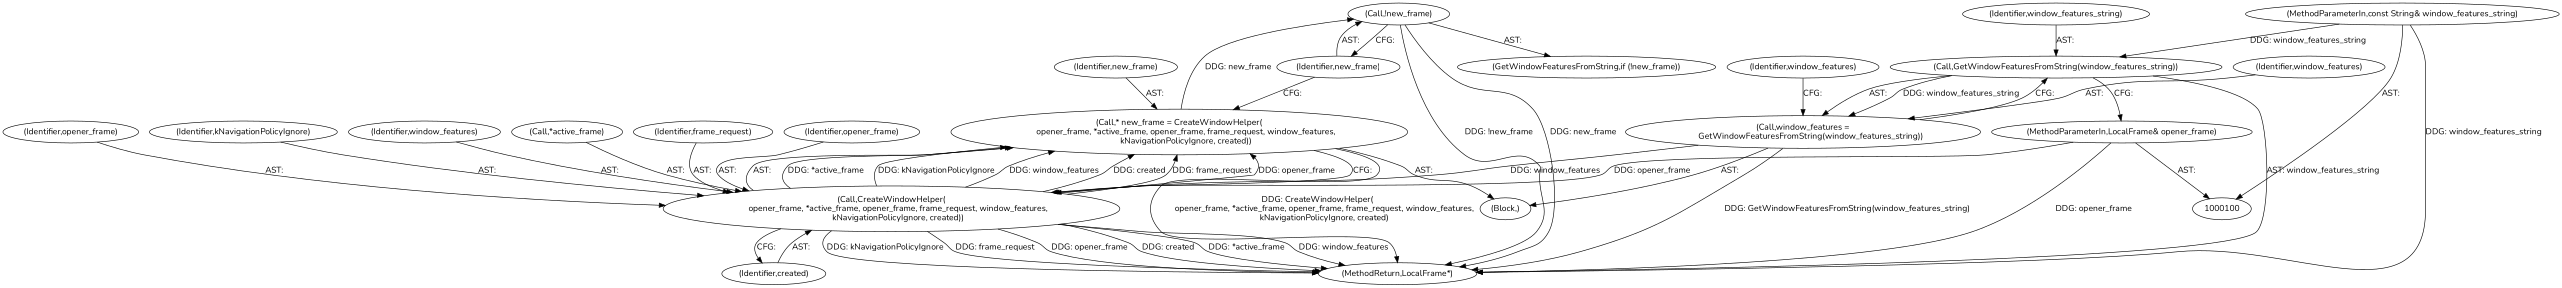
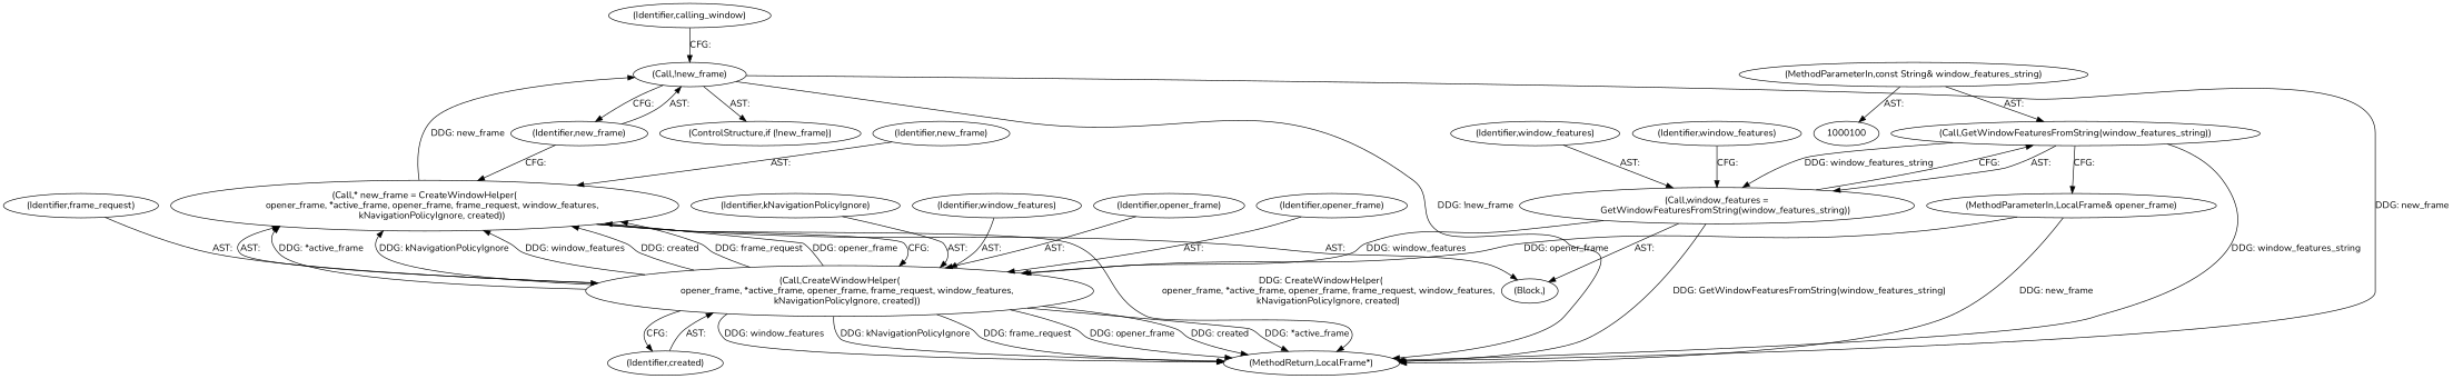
  digraph {
    fontname=Nunito
    node [fontname=Nunito]
    edge [fontname=Nunito]
    n1 [label="(Call,!new_frame)"]
    n2 [label="(Identifier,new_frame)"]
    n3 [label="(MethodReturn,LocalFrame*)"]
-   n4 [label="(GetWindowFeaturesFromString,if (!new_frame))"]
+   n4 [label="(ControlStructure,if (!new_frame))"]
    n5 [label="(Call,* new_frame = CreateWindowHelper(\n      opener_frame, *active_frame, opener_frame, frame_request, window_features,\n      kNavigationPolicyIgnore, created))"]
    n6 [label="(Call,CreateWindowHelper(\n      opener_frame, *active_frame, opener_frame, frame_request, window_features,\n      kNavigationPolicyIgnore, created))"]
    n7 [label="(Block,)"]
    n8 [label="(Identifier,created)"]
    n9 [label="(MethodParameterIn,LocalFrame& opener_frame)"]
    1000100
    n11 [label="(Call,window_features =\n       GetWindowFeaturesFromString(window_features_string))"]
    n12 [label="(Call,GetWindowFeaturesFromString(window_features_string))"]
-   n13 [label="(Identifier,window_features_string)"]
    n14 [label="(MethodParameterIn,const String& window_features_string)"]
    n15 [label="(Identifier,window_features)"]
    n16 [label="(Identifier,kNavigationPolicyIgnore)"]
    n17 [label="(Identifier,window_features)"]
    n18 [label="(Identifier,window_features)"]
    n19 [label="(Identifier,opener_frame)"]
-   n20 [label="(Call,*active_frame)"]
    n21 [label="(Identifier,new_frame)"]
+   n22 [label="(Identifier,calling_window)"]
    n23 [label="(Identifier,opener_frame)"]
    n24 [label="(Identifier,frame_request)"]
    n1 -> n2 [label="CFG: "]
    n1 -> n3 [label="DDG: !new_frame"]
    n1 -> n3 [label="DDG: new_frame"]
    n1 -> n4 [label="AST: "]
    n2 -> n1 [label="AST: "]
    n2 -> n5 [label="CFG: "]
    n5 -> n1 [label="DDG: new_frame"]
    n5 -> n3 [label="DDG: CreateWindowHelper(\n      opener_frame, *active_frame, opener_frame, frame_request, window_features,\n      kNavigationPolicyIgnore, created)"]
    n5 -> n6 [label="CFG: "]
    n5 -> n7 [label="AST: "]
    n6 -> n3 [label="DDG: opener_frame"]
    n6 -> n3 [label="DDG: created"]
    n6 -> n3 [label="DDG: *active_frame"]
    n6 -> n3 [label="DDG: window_features"]
    n6 -> n3 [label="DDG: kNavigationPolicyIgnore"]
    n6 -> n3 [label="DDG: frame_request"]
    n6 -> n5 [label="AST: "]
    n6 -> n5 [label="DDG: *active_frame"]
    n6 -> n5 [label="DDG: kNavigationPolicyIgnore"]
    n6 -> n5 [label="DDG: window_features"]
    n6 -> n5 [label="DDG: created"]
    n6 -> n5 [label="DDG: frame_request"]
    n6 -> n5 [label="DDG: opener_frame"]
    n6 -> n8 [label="CFG: "]
    n8 -> n6 [label="AST: "]
-   n9 -> n3 [label="DDG: opener_frame"]
+   n9 -> n3 [label="DDG: new_frame"]
    n9 -> n6 [label="DDG: opener_frame"]
-   n9 -> 1000100 [label="AST: "]
    n11 -> n3 [label="DDG: GetWindowFeaturesFromString(window_features_string)"]
    n11 -> n6 [label="DDG: window_features"]
    n11 -> n7 [label="AST: "]
    n11 -> n12 [label="CFG: "]
-   n12 -> n3 [label="AST: window_features_string"]
+   n12 -> n3 [label="DDG: window_features_string"]
    n12 -> n9 [label="CFG: "]
    n12 -> n11 [label="AST: "]
    n12 -> n11 [label="DDG: window_features_string"]
-   n13 -> n12 [label="AST: "]
-   n14 -> n3 [label="DDG: window_features_string"]
    n14 -> 1000100 [label="AST: "]
-   n14 -> n12 [label="DDG: window_features_string"]
+   n14 -> n12 [label="AST: "]
    n15 -> n11 [label="CFG: "]
    n16 -> n6 [label="AST: "]
    n17 -> n11 [label="AST: "]
    n18 -> n6 [label="AST: "]
    n19 -> n6 [label="AST: "]
-   n20 -> n6 [label="AST: "]
    n21 -> n5 [label="AST: "]
+   n22 -> n1 [label="CFG: "]
    n23 -> n6 [label="AST: "]
    n24 -> n6 [label="AST: "]
  }
